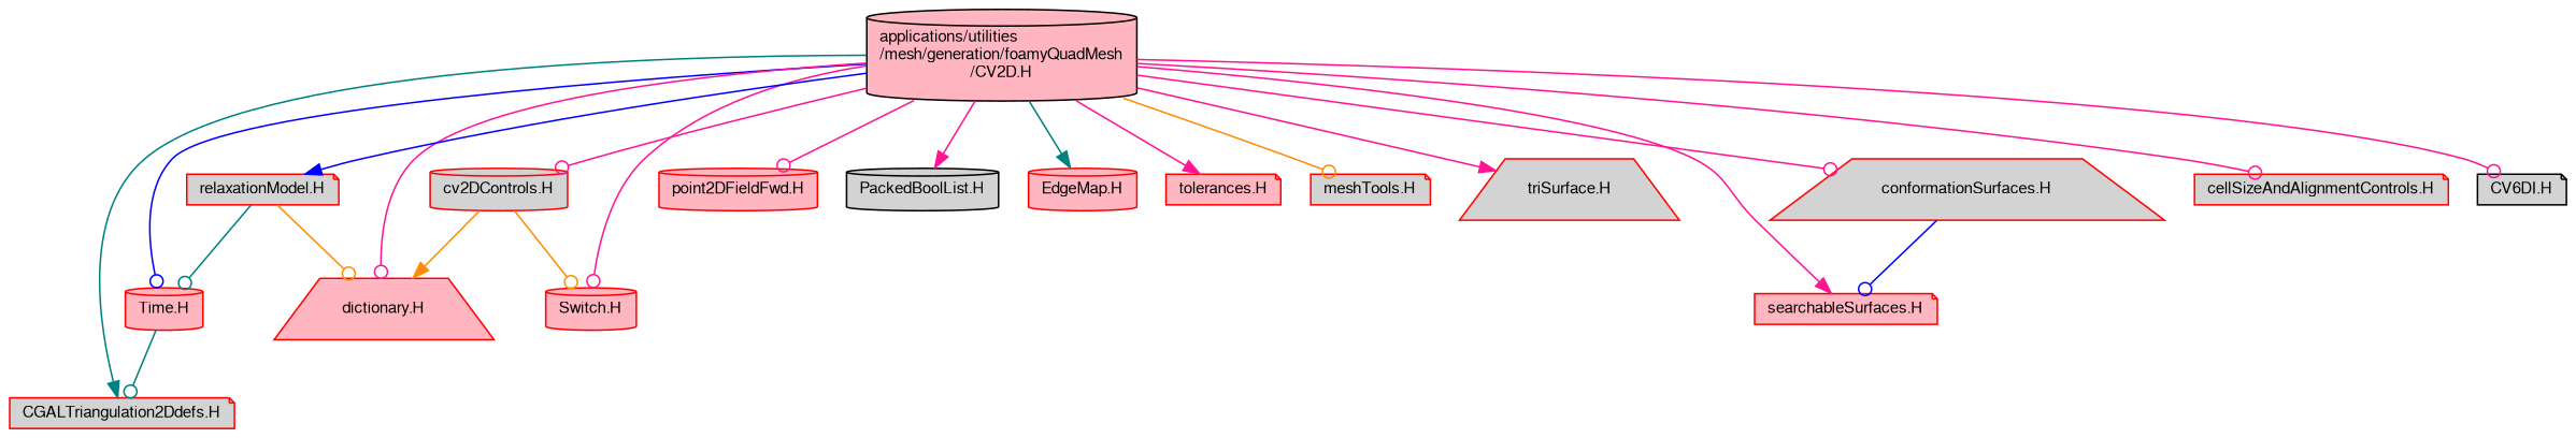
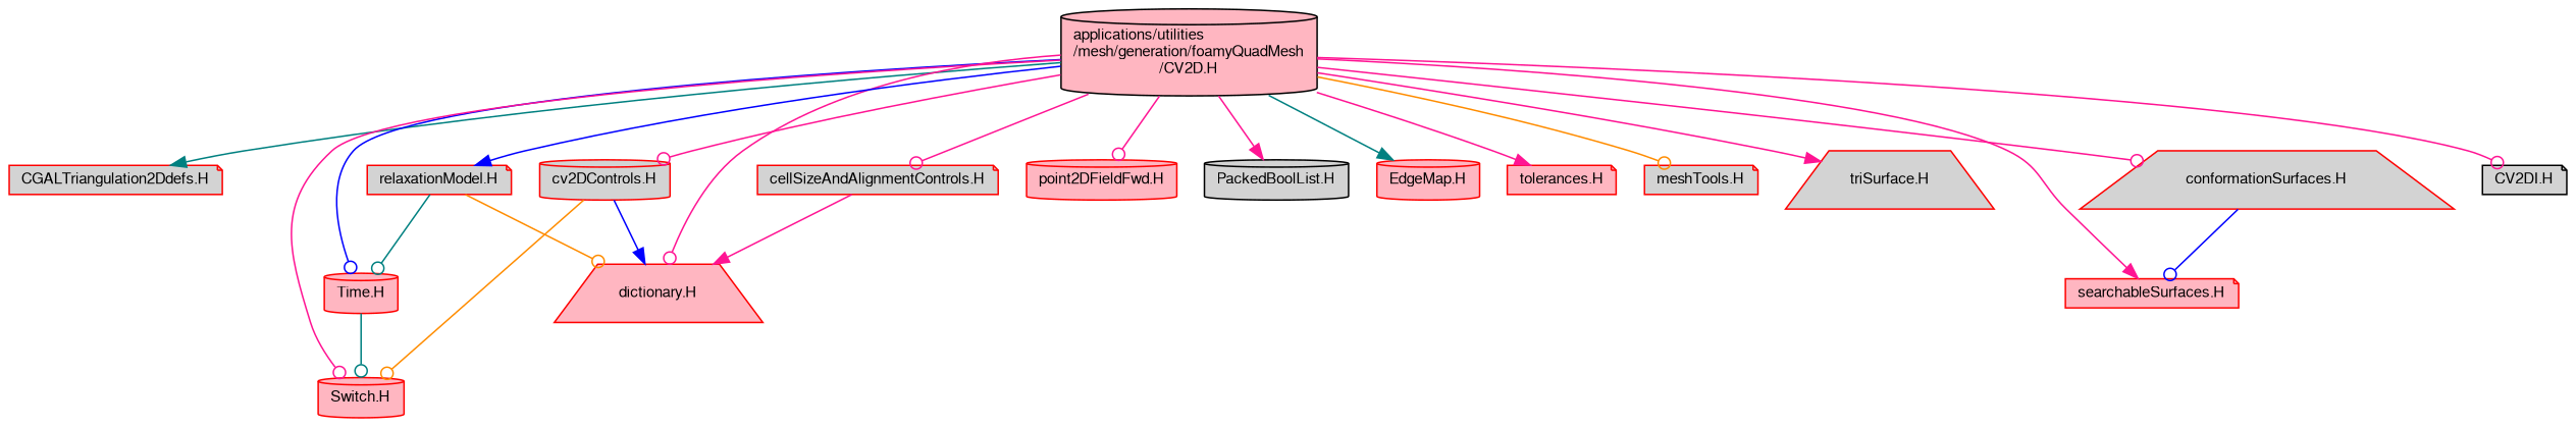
  digraph {
    node [color=red fillcolor=lightgrey fontname=FreeSans fontsize=10 shape=cylinder style=filled]
    edge [arrowhead=odot color=deeppink fontname=FreeSans fontsize=10 labelfontname=FreeSans labelfontsize=10 style=solid]
    n1 [color=black fillcolor=lightpink fontcolor=black height=0.2 label="applications/utilities\l/mesh/generation/foamyQuadMesh\l/CV2D.H" width=0.4]
    n2 [height=0.2 label="CGALTriangulation2Ddefs.H" shape=note width=0.4]
    n3 [fillcolor=lightpink height=0.2 label="Time.H" width=0.4]
    n4 [fillcolor=lightpink height=0.2 label="Switch.H" width=0.4]
    n5 [fillcolor=lightpink height=0.2 label="point2DFieldFwd.H" width=0.4]
    n6 [fillcolor=lightpink height=0.2 label="dictionary.H" shape=trapezium width=0.4]
    n7 [color=black height=0.2 label="PackedBoolList.H" width=0.4]
    n8 [fillcolor=lightpink height=0.2 label="EdgeMap.H" width=0.4]
    n9 [height=0.2 label="cv2DControls.H" width=0.4]
    n10 [fillcolor=lightpink height=0.2 label="tolerances.H" shape=note width=0.4]
    n11 [height=0.2 label="meshTools.H" shape=note width=0.4]
    n12 [height=0.2 label="triSurface.H" shape=trapezium width=0.4]
    n13 [fillcolor=lightpink height=0.2 label="searchableSurfaces.H" shape=note width=0.4]
    n14 [height=0.2 label="conformationSurfaces.H" shape=trapezium width=0.4]
    n15 [height=0.2 label="relaxationModel.H" shape=note width=0.4]
    n16 [height=0.2 label="cellSizeAndAlignmentControls.H" shape=note width=0.4]
-   n17 [color=black height=0.2 label="CV6DI.H" shape=note width=0.4]
+   n17 [color=black height=0.2 label="CV2DI.H" shape=note width=0.4]
    n1 -> n2 [arrowhead=normal color=teal]
    n1 -> n3 [color=blue]
    n1 -> n4
    n1 -> n5
    n1 -> n6
    n1 -> n7 [arrowhead=normal]
    n1 -> n8 [arrowhead=normal color=teal]
    n1 -> n9
    n1 -> n10 [arrowhead=normal]
    n1 -> n11 [color=darkorange]
    n1 -> n12 [arrowhead=normal]
    n1 -> n13 [arrowhead=normal]
    n1 -> n14
    n1 -> n15 [arrowhead=normal color=blue]
    n1 -> n16
    n1 -> n17
-   n3 -> n2 [color=teal]
+   n3 -> n4 [color=teal]
    n9 -> n4 [color=darkorange]
-   n9 -> n6 [arrowhead=normal color=darkorange]
+   n9 -> n6 [arrowhead=normal color=blue]
    n14 -> n13 [color=blue]
    n15 -> n3 [color=teal]
    n15 -> n6 [color=darkorange]
+   n16 -> n6 [arrowhead=normal]
  }
